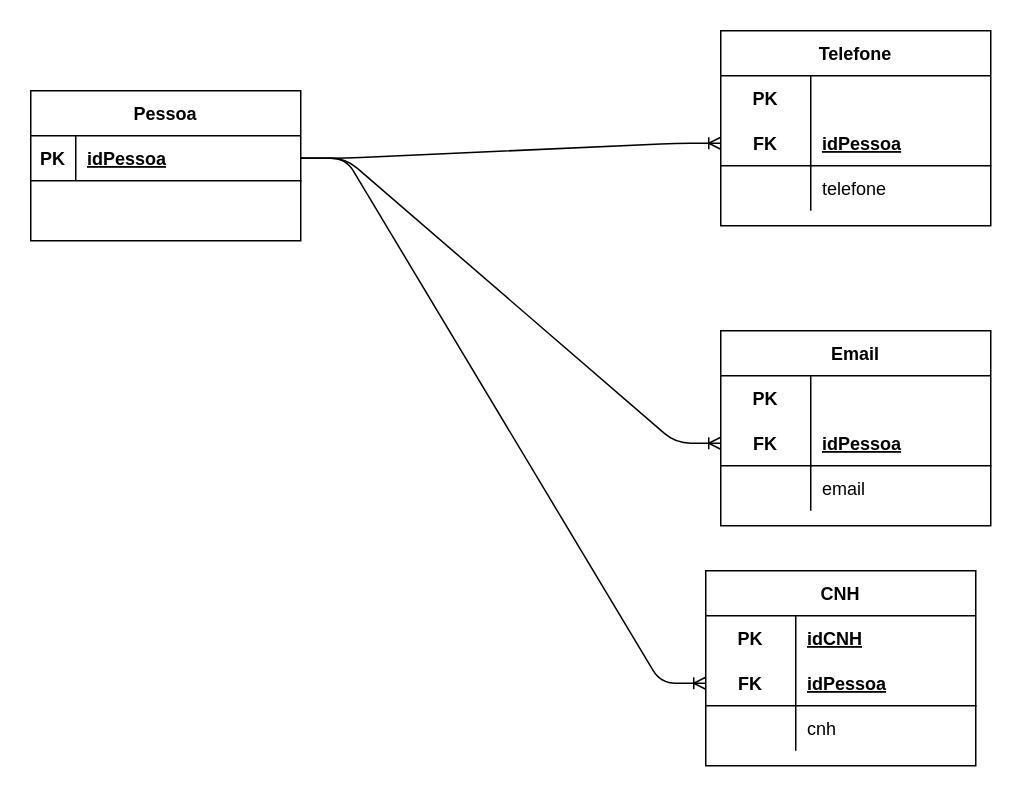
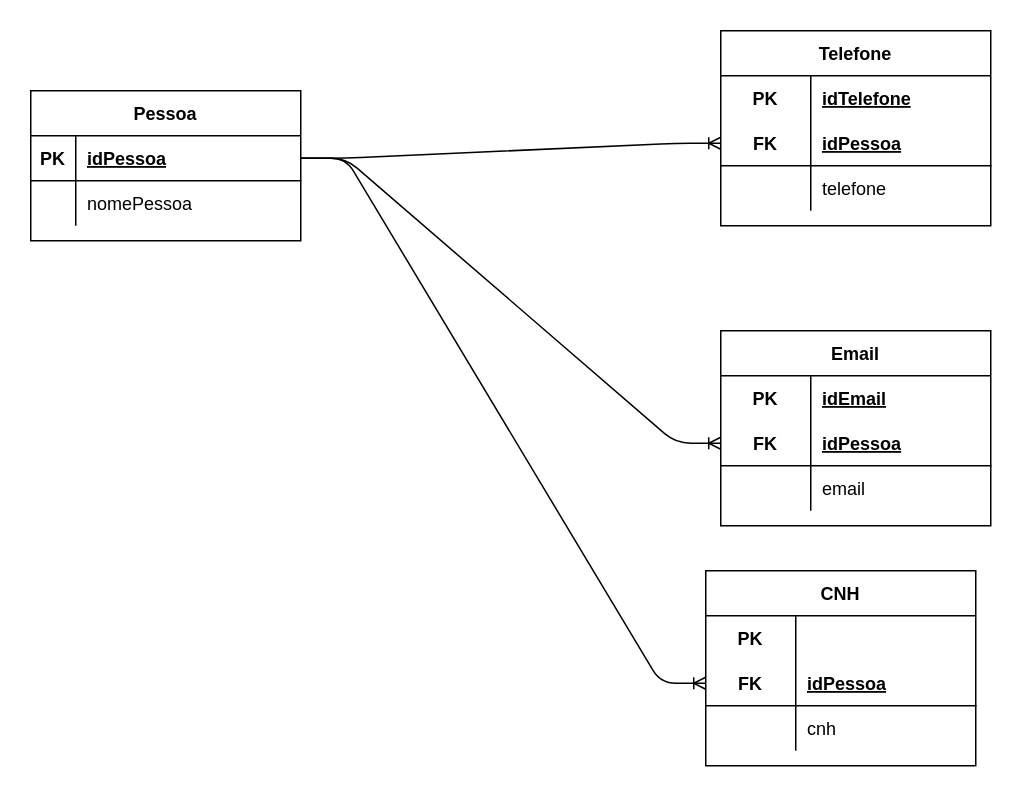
  <mxCell id="0" />
  <mxCell id="1" parent="0" />
  <mxCell id="2" value="Pessoa" style="shape=table;startSize=30;container=1;collapsible=1;childLayout=tableLayout;fixedRows=1;rowLines=0;fontStyle=1;align=center;resizeLast=1;" vertex="1" parent="1"><mxGeometry x="20" y="60" width="180" height="100" as="geometry" /></mxCell>
  <mxCell id="3" value="" style="shape=partialRectangle;collapsible=0;dropTarget=0;pointerEvents=0;fillColor=none;top=0;left=0;bottom=1;right=0;points=[[0,0.5],[1,0.5]];portConstraint=eastwest;" vertex="1" parent="2"><mxGeometry y="30" width="180" height="30" as="geometry" /></mxCell>
  <mxCell id="4" value="PK" style="shape=partialRectangle;connectable=0;fillColor=none;top=0;left=0;bottom=0;right=0;fontStyle=1;overflow=hidden;" vertex="1" parent="3"><mxGeometry width="30" height="30" as="geometry" /></mxCell>
  <mxCell id="5" value="idPessoa" style="shape=partialRectangle;connectable=0;fillColor=none;top=0;left=0;bottom=0;right=0;align=left;spacingLeft=6;fontStyle=5;overflow=hidden;" vertex="1" parent="3"><mxGeometry x="30" width="150" height="30" as="geometry" /></mxCell>
  <mxCell id="6" value="" style="shape=partialRectangle;collapsible=0;dropTarget=0;pointerEvents=0;fillColor=none;top=0;left=0;bottom=0;right=0;points=[[0,0.5],[1,0.5]];portConstraint=eastwest;" vertex="1" parent="2"><mxGeometry y="60" width="180" height="30" as="geometry" /></mxCell>
  <mxCell id="7" value="" style="shape=partialRectangle;connectable=0;fillColor=none;top=0;left=0;bottom=0;right=0;editable=1;overflow=hidden;" vertex="1" parent="6"><mxGeometry width="30" height="30" as="geometry" /></mxCell>
+ <mxCell id="8" value="nomePessoa" style="shape=partialRectangle;connectable=0;fillColor=none;top=0;left=0;bottom=0;right=0;align=left;spacingLeft=6;overflow=hidden;" vertex="1" parent="6"><mxGeometry x="30" width="150" height="30" as="geometry" /></mxCell>
  <mxCell id="9" value="Telefone" style="shape=table;startSize=30;container=1;collapsible=1;childLayout=tableLayout;fixedRows=1;rowLines=0;fontStyle=1;align=center;resizeLast=1;" vertex="1" parent="1"><mxGeometry x="480" y="20" width="180" height="130" as="geometry" /></mxCell>
  <mxCell id="10" value="" style="shape=partialRectangle;collapsible=0;dropTarget=0;pointerEvents=0;fillColor=none;top=0;left=0;bottom=0;right=0;points=[[0,0.5],[1,0.5]];portConstraint=eastwest;" vertex="1" parent="9"><mxGeometry y="30" width="180" height="30" as="geometry" /></mxCell>
  <mxCell id="11" value="PK" style="shape=partialRectangle;connectable=0;fillColor=none;top=0;left=0;bottom=0;right=0;fontStyle=1;overflow=hidden;" vertex="1" parent="10"><mxGeometry width="60" height="30" as="geometry" /></mxCell>
+ <mxCell id="12" value="idTelefone" style="shape=partialRectangle;connectable=0;fillColor=none;top=0;left=0;bottom=0;right=0;align=left;spacingLeft=6;fontStyle=5;overflow=hidden;" vertex="1" parent="10"><mxGeometry x="60" width="120" height="30" as="geometry" /></mxCell>
  <mxCell id="13" value="" style="shape=partialRectangle;collapsible=0;dropTarget=0;pointerEvents=0;fillColor=none;top=0;left=0;bottom=1;right=0;points=[[0,0.5],[1,0.5]];portConstraint=eastwest;" vertex="1" parent="9"><mxGeometry y="60" width="180" height="30" as="geometry" /></mxCell>
  <mxCell id="14" value="FK" style="shape=partialRectangle;connectable=0;fillColor=none;top=0;left=0;bottom=0;right=0;fontStyle=1;overflow=hidden;" vertex="1" parent="13"><mxGeometry width="60" height="30" as="geometry" /></mxCell>
  <mxCell id="15" value="idPessoa" style="shape=partialRectangle;connectable=0;fillColor=none;top=0;left=0;bottom=0;right=0;align=left;spacingLeft=6;fontStyle=5;overflow=hidden;" vertex="1" parent="13"><mxGeometry x="60" width="120" height="30" as="geometry" /></mxCell>
  <mxCell id="16" value="" style="shape=partialRectangle;collapsible=0;dropTarget=0;pointerEvents=0;fillColor=none;top=0;left=0;bottom=0;right=0;points=[[0,0.5],[1,0.5]];portConstraint=eastwest;" vertex="1" parent="9"><mxGeometry y="90" width="180" height="30" as="geometry" /></mxCell>
  <mxCell id="17" value="" style="shape=partialRectangle;connectable=0;fillColor=none;top=0;left=0;bottom=0;right=0;editable=1;overflow=hidden;" vertex="1" parent="16"><mxGeometry width="60" height="30" as="geometry" /></mxCell>
  <mxCell id="18" value="telefone" style="shape=partialRectangle;connectable=0;fillColor=none;top=0;left=0;bottom=0;right=0;align=left;spacingLeft=6;overflow=hidden;" vertex="1" parent="16"><mxGeometry x="60" width="120" height="30" as="geometry" /></mxCell>
  <mxCell id="19" value="Email" style="shape=table;startSize=30;container=1;collapsible=1;childLayout=tableLayout;fixedRows=1;rowLines=0;fontStyle=1;align=center;resizeLast=1;" vertex="1" parent="1"><mxGeometry x="480" y="220" width="180" height="130" as="geometry" /></mxCell>
  <mxCell id="20" value="" style="shape=partialRectangle;collapsible=0;dropTarget=0;pointerEvents=0;fillColor=none;top=0;left=0;bottom=0;right=0;points=[[0,0.5],[1,0.5]];portConstraint=eastwest;" vertex="1" parent="19"><mxGeometry y="30" width="180" height="30" as="geometry" /></mxCell>
  <mxCell id="21" value="PK" style="shape=partialRectangle;connectable=0;fillColor=none;top=0;left=0;bottom=0;right=0;fontStyle=1;overflow=hidden;" vertex="1" parent="20"><mxGeometry width="60" height="30" as="geometry" /></mxCell>
+ <mxCell id="22" value="idEmail" style="shape=partialRectangle;connectable=0;fillColor=none;top=0;left=0;bottom=0;right=0;align=left;spacingLeft=6;fontStyle=5;overflow=hidden;" vertex="1" parent="20"><mxGeometry x="60" width="120" height="30" as="geometry" /></mxCell>
  <mxCell id="23" value="" style="shape=partialRectangle;collapsible=0;dropTarget=0;pointerEvents=0;fillColor=none;top=0;left=0;bottom=1;right=0;points=[[0,0.5],[1,0.5]];portConstraint=eastwest;" vertex="1" parent="19"><mxGeometry y="60" width="180" height="30" as="geometry" /></mxCell>
  <mxCell id="24" value="FK" style="shape=partialRectangle;connectable=0;fillColor=none;top=0;left=0;bottom=0;right=0;fontStyle=1;overflow=hidden;" vertex="1" parent="23"><mxGeometry width="60" height="30" as="geometry" /></mxCell>
  <mxCell id="25" value="idPessoa" style="shape=partialRectangle;connectable=0;fillColor=none;top=0;left=0;bottom=0;right=0;align=left;spacingLeft=6;fontStyle=5;overflow=hidden;" vertex="1" parent="23"><mxGeometry x="60" width="120" height="30" as="geometry" /></mxCell>
  <mxCell id="26" value="" style="shape=partialRectangle;collapsible=0;dropTarget=0;pointerEvents=0;fillColor=none;top=0;left=0;bottom=0;right=0;points=[[0,0.5],[1,0.5]];portConstraint=eastwest;" vertex="1" parent="19"><mxGeometry y="90" width="180" height="30" as="geometry" /></mxCell>
  <mxCell id="27" value="" style="shape=partialRectangle;connectable=0;fillColor=none;top=0;left=0;bottom=0;right=0;editable=1;overflow=hidden;" vertex="1" parent="26"><mxGeometry width="60" height="30" as="geometry" /></mxCell>
  <mxCell id="28" value="email" style="shape=partialRectangle;connectable=0;fillColor=none;top=0;left=0;bottom=0;right=0;align=left;spacingLeft=6;overflow=hidden;" vertex="1" parent="26"><mxGeometry x="60" width="120" height="30" as="geometry" /></mxCell>
  <mxCell id="29" value="" style="edgeStyle=entityRelationEdgeStyle;fontSize=12;html=1;endArrow=ERoneToMany;exitX=1;exitY=0.5;exitDx=0;exitDy=0;entryX=0;entryY=0.5;entryDx=0;entryDy=0;" edge="1" parent="1" source="3" target="13"><mxGeometry width="100" height="100" relative="1" as="geometry"><mxPoint x="230" y="450" as="sourcePoint" /><mxPoint x="330" y="350" as="targetPoint" /></mxGeometry></mxCell>
  <mxCell id="30" value="" style="edgeStyle=entityRelationEdgeStyle;fontSize=12;html=1;endArrow=ERoneToMany;entryX=0;entryY=0.5;entryDx=0;entryDy=0;exitX=1;exitY=0.5;exitDx=0;exitDy=0;" edge="1" parent="1" source="3" target="23"><mxGeometry width="100" height="100" relative="1" as="geometry"><mxPoint x="254" y="260" as="sourcePoint" /><mxPoint x="354" y="160" as="targetPoint" /></mxGeometry></mxCell>
  <mxCell id="31" value="CNH" style="shape=table;startSize=30;container=1;collapsible=1;childLayout=tableLayout;fixedRows=1;rowLines=0;fontStyle=1;align=center;resizeLast=1;" vertex="1" parent="1"><mxGeometry x="470" y="380" width="180" height="130" as="geometry" /></mxCell>
  <mxCell id="32" value="" style="shape=partialRectangle;collapsible=0;dropTarget=0;pointerEvents=0;fillColor=none;top=0;left=0;bottom=0;right=0;points=[[0,0.5],[1,0.5]];portConstraint=eastwest;" vertex="1" parent="31"><mxGeometry y="30" width="180" height="30" as="geometry" /></mxCell>
  <mxCell id="33" value="PK" style="shape=partialRectangle;connectable=0;fillColor=none;top=0;left=0;bottom=0;right=0;fontStyle=1;overflow=hidden;" vertex="1" parent="32"><mxGeometry width="60" height="30" as="geometry" /></mxCell>
- <mxCell id="34" value="idCNH" style="shape=partialRectangle;connectable=0;fillColor=none;top=0;left=0;bottom=0;right=0;align=left;spacingLeft=6;fontStyle=5;overflow=hidden;" vertex="1" parent="32"><mxGeometry x="60" width="120" height="30" as="geometry" /></mxCell>
  <mxCell id="35" value="" style="shape=partialRectangle;collapsible=0;dropTarget=0;pointerEvents=0;fillColor=none;top=0;left=0;bottom=1;right=0;points=[[0,0.5],[1,0.5]];portConstraint=eastwest;" vertex="1" parent="31"><mxGeometry y="60" width="180" height="30" as="geometry" /></mxCell>
  <mxCell id="36" value="FK" style="shape=partialRectangle;connectable=0;fillColor=none;top=0;left=0;bottom=0;right=0;fontStyle=1;overflow=hidden;" vertex="1" parent="35"><mxGeometry width="60" height="30" as="geometry" /></mxCell>
  <mxCell id="37" value="idPessoa" style="shape=partialRectangle;connectable=0;fillColor=none;top=0;left=0;bottom=0;right=0;align=left;spacingLeft=6;fontStyle=5;overflow=hidden;" vertex="1" parent="35"><mxGeometry x="60" width="120" height="30" as="geometry" /></mxCell>
  <mxCell id="38" value="" style="shape=partialRectangle;collapsible=0;dropTarget=0;pointerEvents=0;fillColor=none;top=0;left=0;bottom=0;right=0;points=[[0,0.5],[1,0.5]];portConstraint=eastwest;" vertex="1" parent="31"><mxGeometry y="90" width="180" height="30" as="geometry" /></mxCell>
  <mxCell id="39" value="" style="shape=partialRectangle;connectable=0;fillColor=none;top=0;left=0;bottom=0;right=0;editable=1;overflow=hidden;" vertex="1" parent="38"><mxGeometry width="60" height="30" as="geometry" /></mxCell>
  <mxCell id="40" value="cnh" style="shape=partialRectangle;connectable=0;fillColor=none;top=0;left=0;bottom=0;right=0;align=left;spacingLeft=6;overflow=hidden;" vertex="1" parent="38"><mxGeometry x="60" width="120" height="30" as="geometry" /></mxCell>
  <mxCell id="41" value="" style="edgeStyle=entityRelationEdgeStyle;fontSize=12;html=1;endArrow=ERoneToMany;entryX=0;entryY=0.5;entryDx=0;entryDy=0;exitX=1;exitY=0.5;exitDx=0;exitDy=0;" edge="1" parent="1" source="3" target="35"><mxGeometry width="100" height="100" relative="1" as="geometry"><mxPoint x="140" y="260" as="sourcePoint" /><mxPoint x="420" y="450" as="targetPoint" /></mxGeometry></mxCell>
